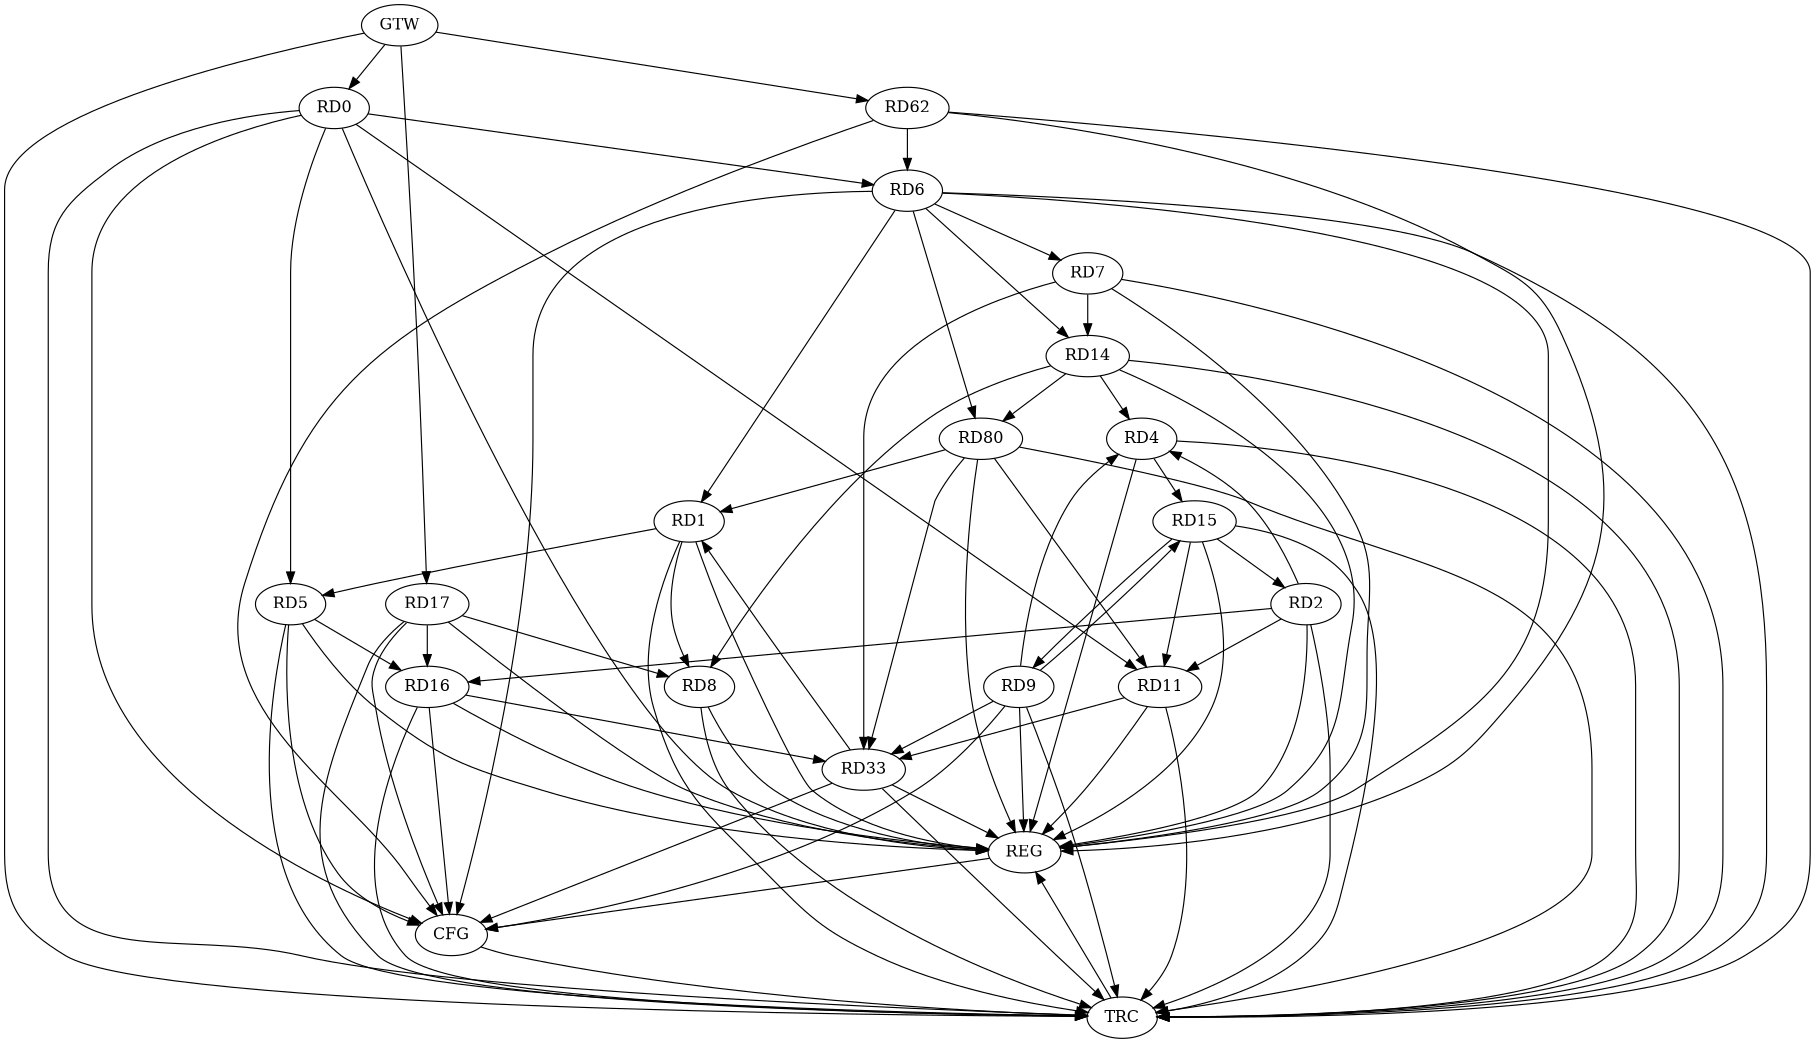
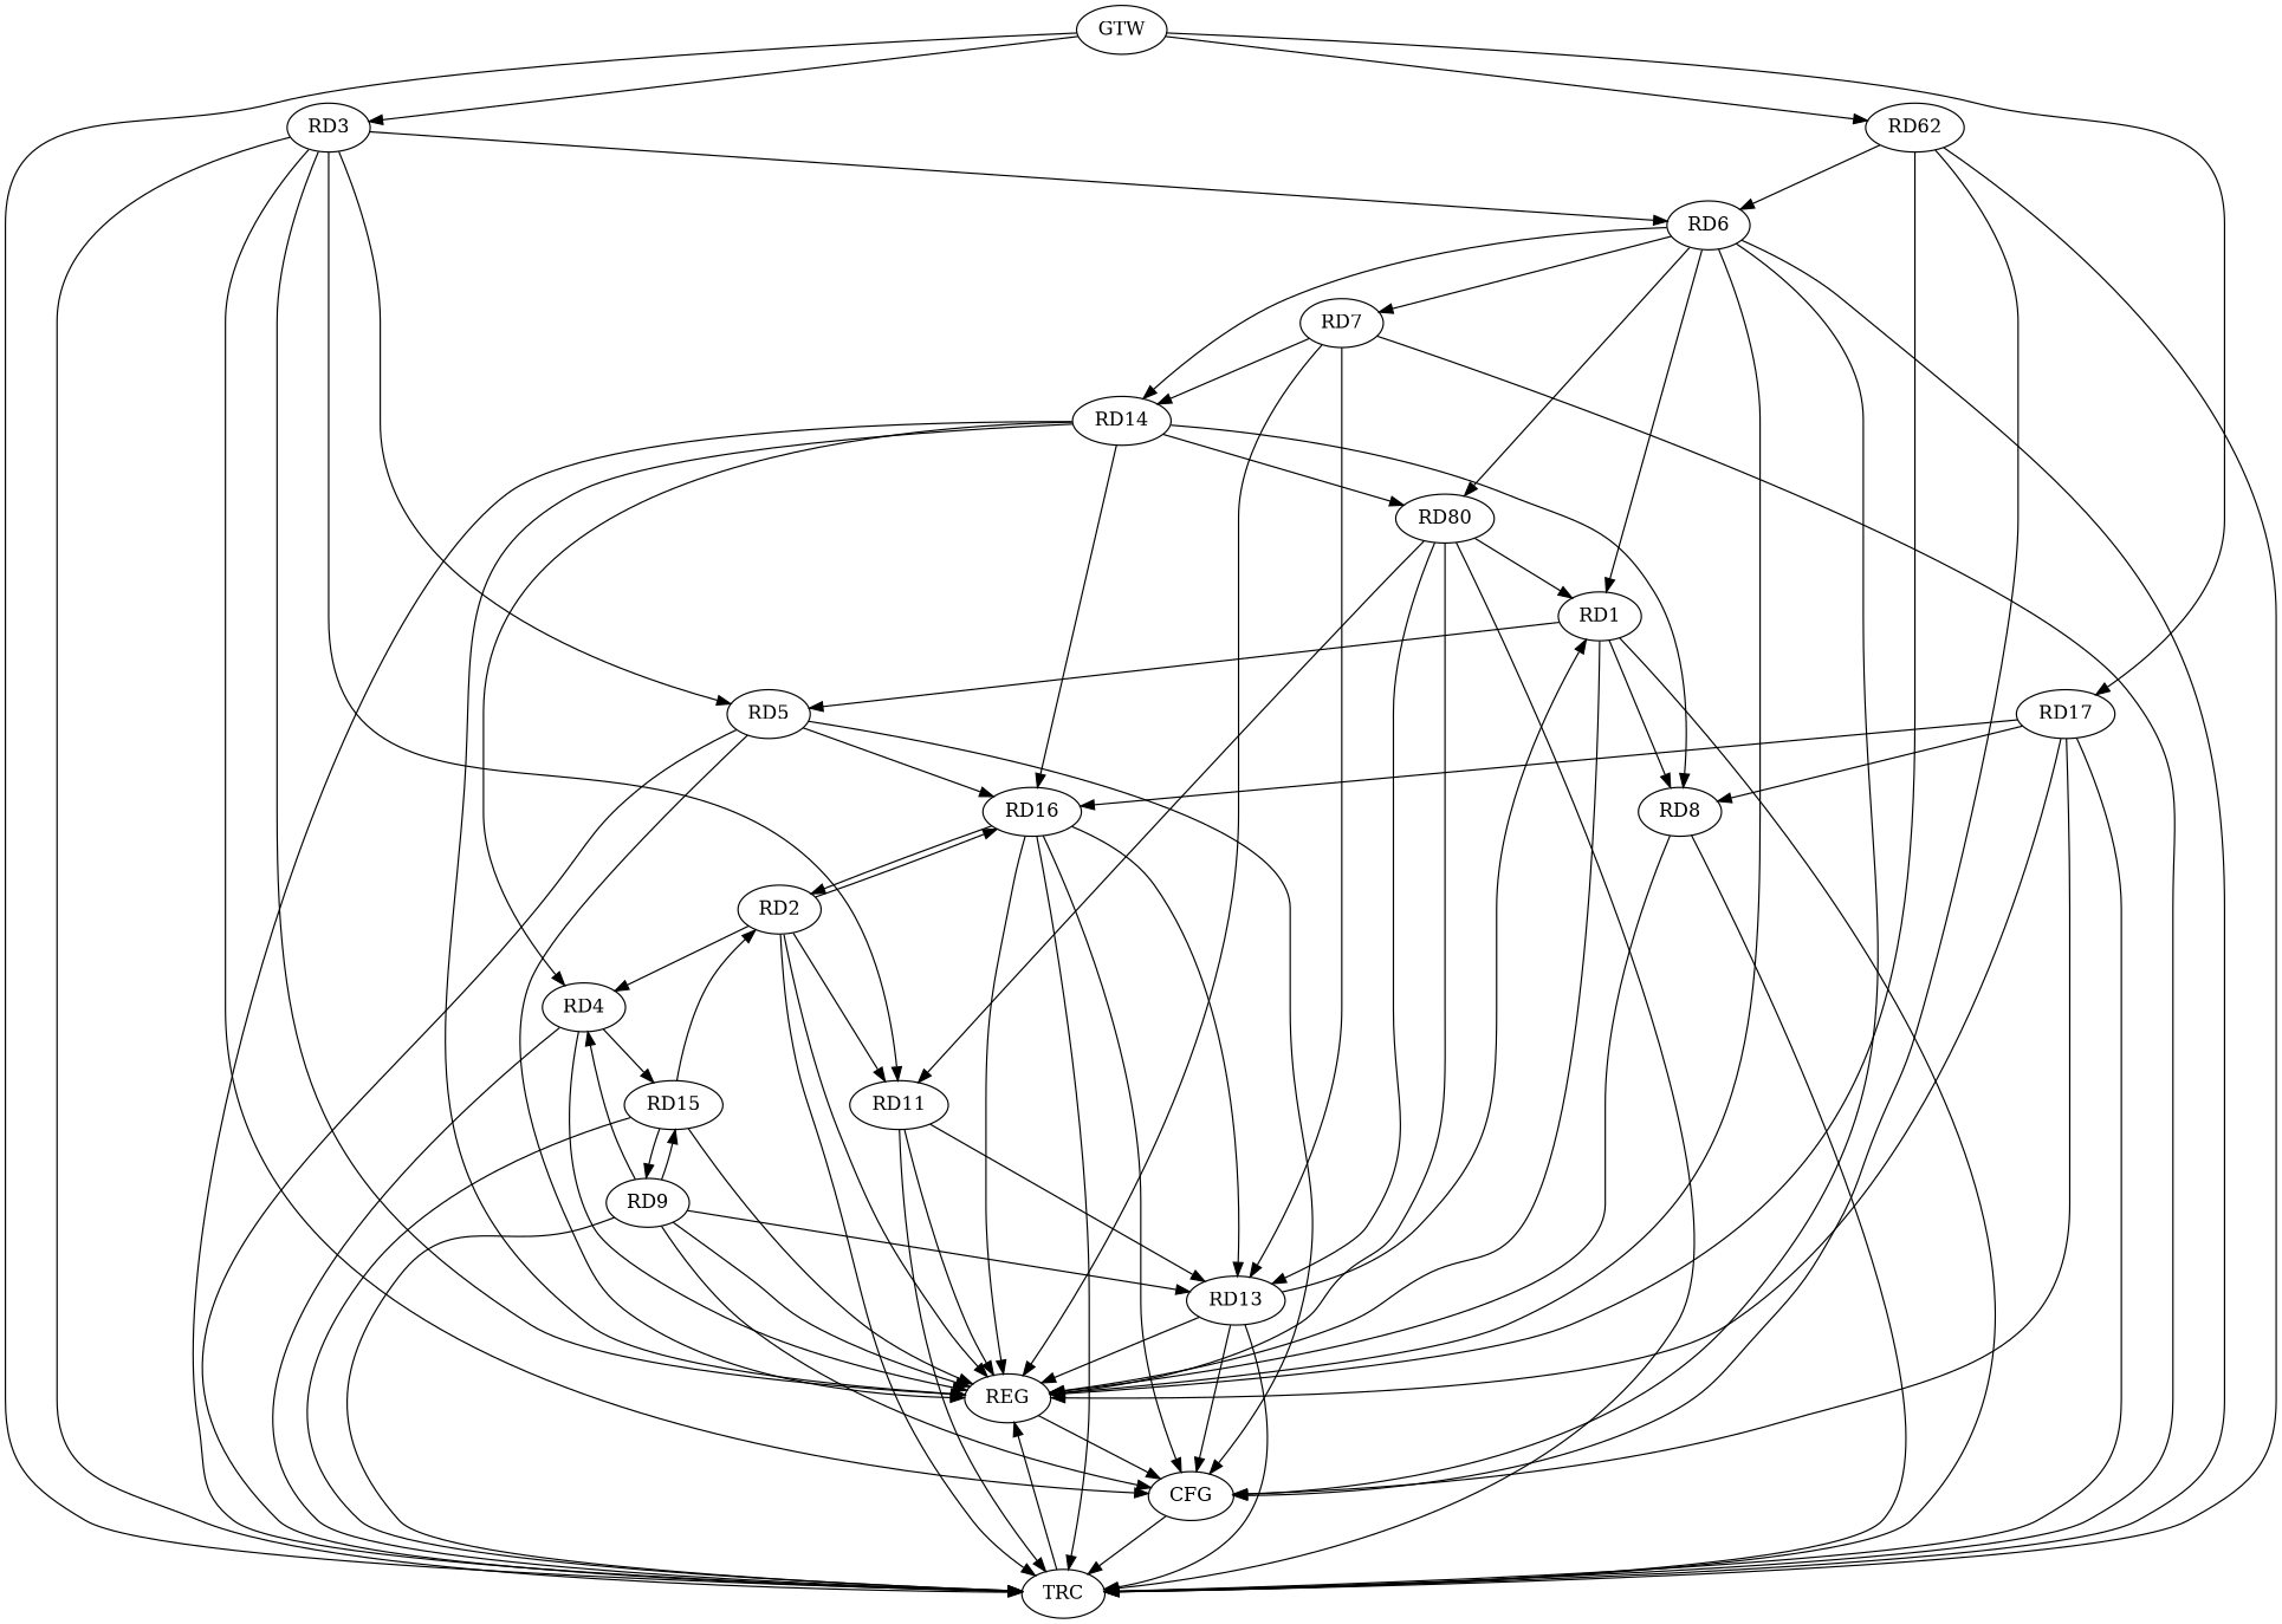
  strict digraph {
    n1 [label=RD1]
    n2 [label=RD5]
    n3 [label=RD8]
    n4 [label=REG]
    n5 [label=TRC]
    n6 [label=RD16]
    n7 [label=CFG]
    n8 [label=RD2]
    n9 [label=RD4]
    n10 [label=RD11]
    n11 [label=RD15]
-   n12 [label=RD33]
+   n12 [label=RD13]
    n13 [label=RD14]
    n14 [label=RD80]
-   n15 [label=RD0]
+   n15 [label=RD3]
    n16 [label=RD6]
    n17 [label=RD7]
    n18 [label=RD9]
    n19 [label=RD62]
    n20 [label=RD17]
    n21 [label=GTW]
    n1 -> n2
    n1 -> n3
    n1 -> n4
    n1 -> n5
    n2 -> n4
    n2 -> n5
    n2 -> n6
    n2 -> n7
    n3 -> n4
    n3 -> n5
    n4 -> n7
    n5 -> n4
    n6 -> n4
    n6 -> n5
    n6 -> n7
+   n6 -> n8
    n6 -> n12
    n7 -> n5
    n8 -> n4
    n8 -> n5
    n8 -> n6
    n8 -> n9
    n8 -> n10
    n9 -> n4
    n9 -> n5
    n9 -> n11
    n10 -> n4
    n10 -> n5
    n10 -> n12
    n11 -> n4
    n11 -> n5
    n11 -> n8
-   n11 -> n10
    n11 -> n18
    n12 -> n1
    n12 -> n4
    n12 -> n5
    n12 -> n7
    n13 -> n3
    n13 -> n4
    n13 -> n5
+   n13 -> n6
    n13 -> n9
    n13 -> n14
    n14 -> n1
    n14 -> n4
    n14 -> n5
    n14 -> n10
    n14 -> n12
    n15 -> n2
    n15 -> n4
    n15 -> n5
    n15 -> n7
    n15 -> n10
    n15 -> n16
    n16 -> n1
    n16 -> n4
    n16 -> n5
    n16 -> n7
    n16 -> n13
    n16 -> n14
    n16 -> n17
    n17 -> n4
    n17 -> n5
    n17 -> n12
    n17 -> n13
    n18 -> n4
    n18 -> n5
    n18 -> n7
    n18 -> n9
    n18 -> n11
    n18 -> n12
    n19 -> n4
    n19 -> n5
    n19 -> n7
    n19 -> n16
    n20 -> n3
    n20 -> n4
    n20 -> n5
    n20 -> n6
    n20 -> n7
    n21 -> n5
    n21 -> n15
    n21 -> n19
    n21 -> n20
  }
